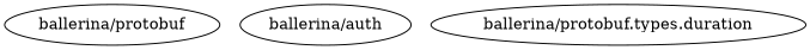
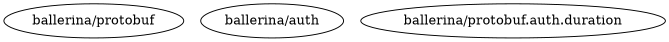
  digraph {
    "ballerina/protobuf"
    "ballerina/auth"
-   "ballerina/protobuf.types.duration"
+   "ballerina/protobuf.types.duration" [label="ballerina/protobuf.auth.duration"]
  }
